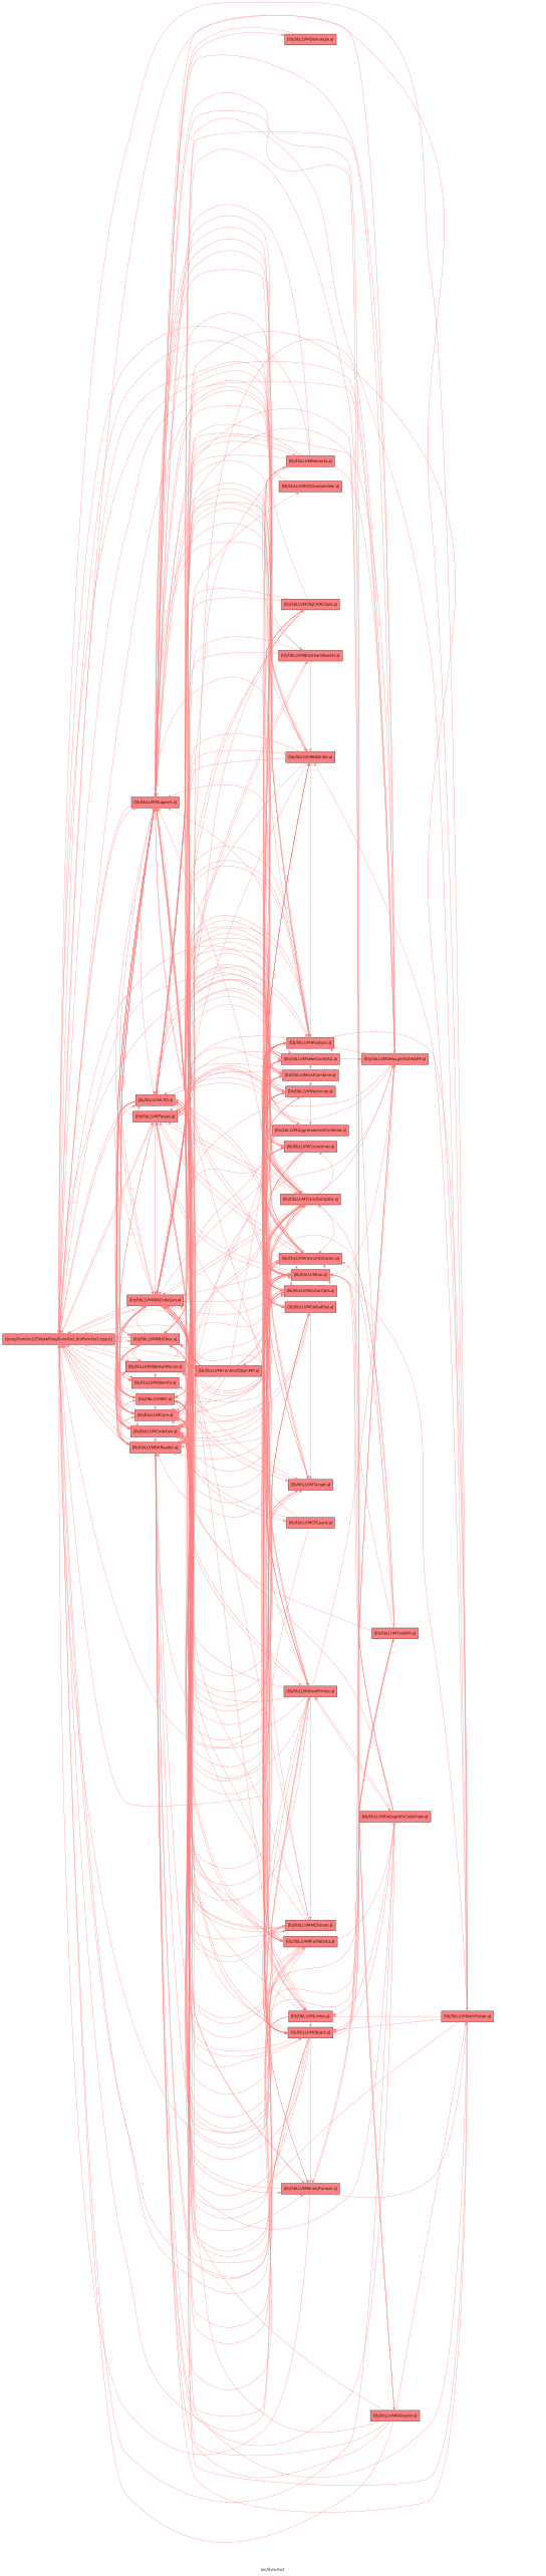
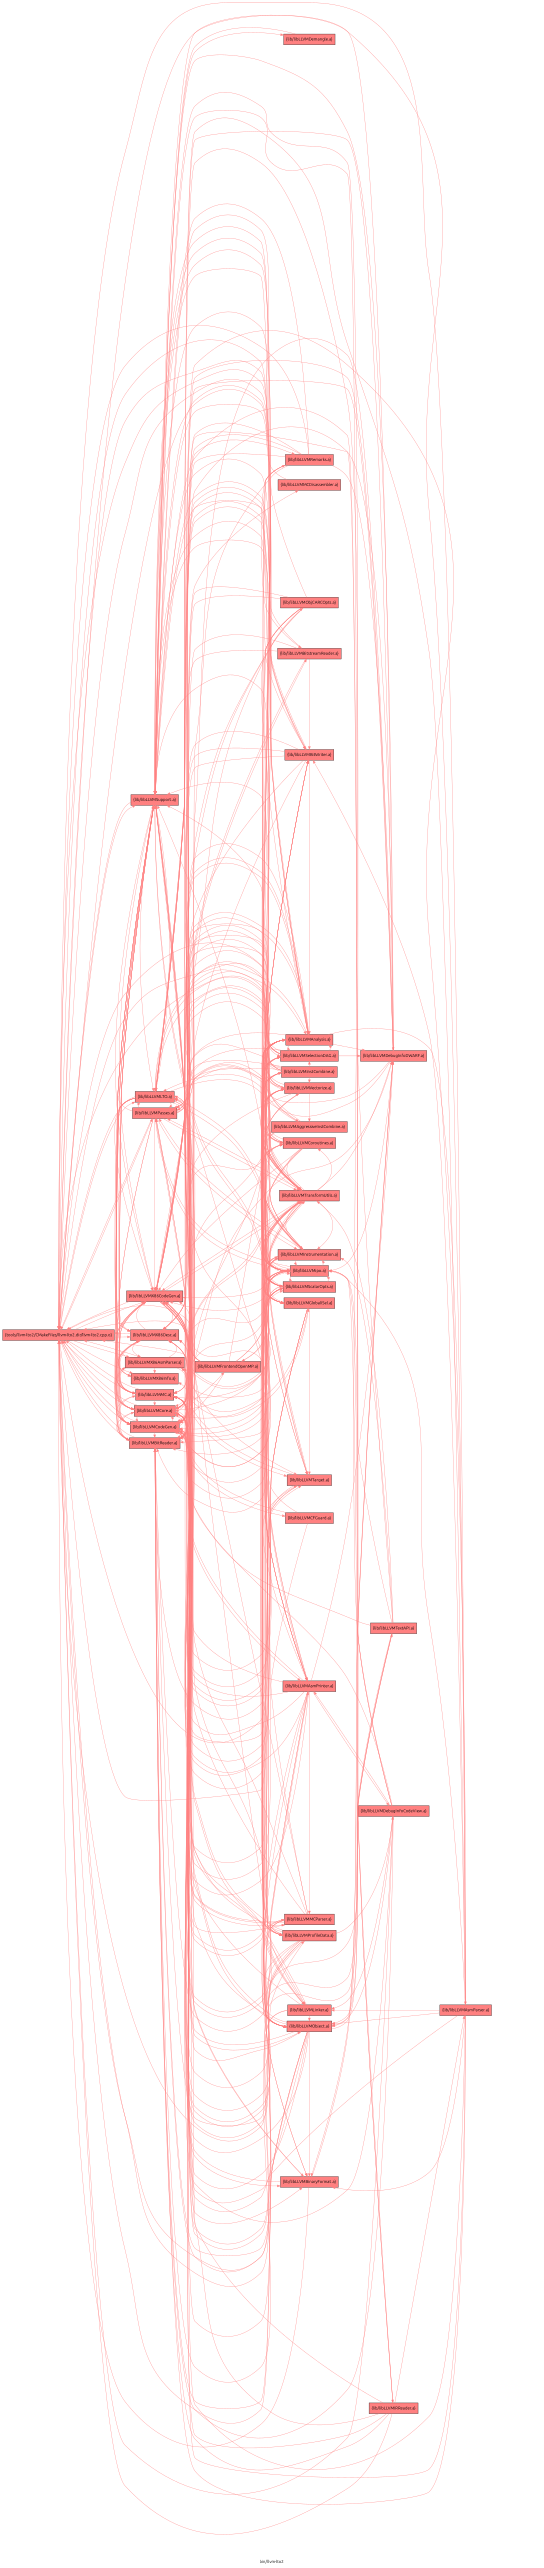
  digraph {
    fontname=Ubuntu
    label="bin/llvm-lto2"
    rankdir=LR
    node [fillcolor="1.000000 0.5 1" fontname=Ubuntu group=1 shape=box style=filled]
    edge [color="1.000000 0.5 1" fontname=Ubuntu]
    n1 [label="{tools/llvm-lto2/CMakeFiles/llvm-lto2.dir/llvm-lto2.cpp.o}"]
    n2 [label="{lib/libLLVMX86AsmParser.a}"]
    n3 [label="{lib/libLLVMX86CodeGen.a}"]
    n4 [label="{lib/libLLVMX86Desc.a}"]
    n5 [label="{lib/libLLVMX86Info.a}"]
    n6 [label="{lib/libLLVMBitReader.a}"]
    n7 [label="{lib/libLLVMCodeGen.a}"]
    n8 [label="{lib/libLLVMCore.a}"]
    n9 [label="{lib/libLLVMLTO.a}"]
    n10 [label="{lib/libLLVMMC.a}"]
    n11 [label="{lib/libLLVMPasses.a}"]
    n12 [label="{lib/libLLVMSupport.a}"]
    n13 [label="{lib/libLLVMMCParser.a}"]
    n14 [label="{lib/libLLVMAsmPrinter.a}"]
    n15 [label="{lib/libLLVMTarget.a}"]
    n16 [label="{lib/libLLVMSelectionDAG.a}"]
    n17 [label="{lib/libLLVMAnalysis.a}"]
    n18 [label="{lib/libLLVMGlobalISel.a}"]
    n19 [label="{lib/libLLVMCFGuard.a}"]
    n20 [label="{lib/libLLVMProfileData.a}"]
    n21 [label="{lib/libLLVMTransformUtils.a}"]
    n22 [label="{lib/libLLVMMCDisassembler.a}"]
    n23 [label="{lib/libLLVMBinaryFormat.a}"]
    n24 [label="{lib/libLLVMBitstreamReader.a}"]
    n25 [label="{lib/libLLVMScalarOpts.a}"]
    n26 [label="{lib/libLLVMRemarks.a}"]
    n27 [label="{lib/libLLVMLinker.a}"]
    n28 [label="{lib/libLLVMObject.a}"]
    n29 [label="{lib/libLLVMipo.a}"]
    n30 [label="{lib/libLLVMBitWriter.a}"]
    n31 [label="{lib/libLLVMCoroutines.a}"]
    n32 [label="{lib/libLLVMAggressiveInstCombine.a}"]
    n33 [label="{lib/libLLVMVectorize.a}"]
    n34 [label="{lib/libLLVMInstrumentation.a}"]
    n35 [label="{lib/libLLVMInstCombine.a}"]
    n36 [label="{lib/libLLVMObjCARCOpts.a}"]
    n37 [label="{lib/libLLVMDemangle.a}"]
    n38 [label="{lib/libLLVMDebugInfoDWARF.a}"]
    n39 [label="{lib/libLLVMDebugInfoCodeView.a}"]
    n40 [label="{lib/libLLVMAsmParser.a}"]
    n41 [label="{lib/libLLVMTextAPI.a}"]
    n42 [label="{lib/libLLVMIRReader.a}"]
    n43 [label="{lib/libLLVMFrontendOpenMP.a}"]
    subgraph sub_1 {
      rank=same
      n1
    }
    subgraph sub_2 {
      rank=same
      n2
      n3
      n4
      n5
      n6
      n7
      n8
      n9
      n10
      n11
      n12
    }
    subgraph sub_3 {
      rank=same
      n13
      n14
      n15
      n16
      n17
      n18
      n19
      n20
      n21
      n22
      n23
      n24
      n25
      n26
      n27
      n28
      n29
      n30
      n31
      n32
      n33
      n34
      n35
      n36
      n37
    }
    n1 -> n2
    n1 -> n3
    n1 -> n4
    n1 -> n5
    n1 -> n6
    n1 -> n7
    n1 -> n8
    n1 -> n9
    n1 -> n10
    n1 -> n11
    n1 -> n12
    n2 -> n1
    n2 -> n4
    n2 -> n5
    n2 -> n8
    n2 -> n10
    n2 -> n12
    n2 -> n13
    n3 -> n1
    n3 -> n4
    n3 -> n5
    n3 -> n7
    n3 -> n8
    n3 -> n10
    n3 -> n12
    n3 -> n14
    n3 -> n15
    n3 -> n16
    n3 -> n17
    n3 -> n18
    n3 -> n19
    n3 -> n20
    n3 -> n21
    n4 -> n1
    n4 -> n2
    n4 -> n3
    n4 -> n5
    n4 -> n10
    n4 -> n12
    n4 -> n22
    n4 -> n23
    n5 -> n12
    n6 -> n1
    n6 -> n3
    n6 -> n4
    n6 -> n8
    n6 -> n12
    n6 -> n24
    n7 -> n1
    n7 -> n3
    n7 -> n4
    n7 -> n6
    n7 -> n8
    n7 -> n10
    n7 -> n12
    n7 -> n14
    n7 -> n15
    n7 -> n17
    n7 -> n20
    n7 -> n21
    n7 -> n25
    n8 -> n1
    n8 -> n3
    n8 -> n4
    n8 -> n6
    n8 -> n7
    n8 -> n12
    n8 -> n23
    n8 -> n26
    n9 -> n1
    n9 -> n3
    n9 -> n4
    n9 -> n6
    n9 -> n7
    n9 -> n8
    n9 -> n10
    n9 -> n11
    n9 -> n12
    n9 -> n15
    n9 -> n17
    n9 -> n21
    n9 -> n27
    n9 -> n28
    n9 -> n29
    n9 -> n30
    n10 -> n1
    n10 -> n2
    n10 -> n3
    n10 -> n4
    n10 -> n7
    n10 -> n8
    n10 -> n12
    n10 -> n23
    n10 -> n25
    n11 -> n1
    n11 -> n3
    n11 -> n6
    n11 -> n7
    n11 -> n9
    n11 -> n12
    n11 -> n15
    n11 -> n17
    n11 -> n21
-   n11 -> n25
+   n2 -> n25
    n11 -> n29
    n11 -> n31
    n11 -> n32
    n11 -> n33
    n11 -> n34
-   n11 -> n35
    n11 -> n36
    n12 -> n1
    n12 -> n3
    n12 -> n4
    n12 -> n6
    n12 -> n7
    n12 -> n8
    n12 -> n9
    n12 -> n10
    n12 -> n14
    n12 -> n28
    n12 -> n37
    n13 -> n1
    n13 -> n2
    n13 -> n3
    n13 -> n4
    n13 -> n6
    n13 -> n7
    n13 -> n8
    n13 -> n9
    n13 -> n10
    n13 -> n12
    n13 -> n28
    n14 -> n1
    n14 -> n2
    n14 -> n3
    n14 -> n4
    n14 -> n6
    n14 -> n7
    n14 -> n8
    n14 -> n9
    n14 -> n10
    n14 -> n12
    n14 -> n13
    n14 -> n15
    n14 -> n17
    n14 -> n23
    n14 -> n26
    n14 -> n28
    n14 -> n38
    n14 -> n39
    n15 -> n3
    n15 -> n7
    n15 -> n8
    n15 -> n9
    n15 -> n10
    n15 -> n12
    n15 -> n17
    n16 -> n1
    n16 -> n3
    n16 -> n6
    n16 -> n7
    n16 -> n8
    n16 -> n10
    n16 -> n12
    n16 -> n15
    n16 -> n17
    n16 -> n18
    n16 -> n21
    n16 -> n38
    n17 -> n1
    n17 -> n3
    n17 -> n6
    n17 -> n7
    n17 -> n8
    n17 -> n9
    n17 -> n11
    n17 -> n12
    n17 -> n16
    n17 -> n18
    n17 -> n20
    n17 -> n21
    n17 -> n23
    n17 -> n25
    n17 -> n28
    n17 -> n29
    n17 -> n31
    n17 -> n33
    n17 -> n34
-   n17 -> n35
    n17 -> n38
    n17 -> n40
    n18 -> n1
    n18 -> n3
    n18 -> n7
    n18 -> n8
    n18 -> n10
    n18 -> n12
    n18 -> n15
    n18 -> n16
    n18 -> n17
    n18 -> n21
    n19 -> n3
    n19 -> n8
    n19 -> n12
    n20 -> n1
    n20 -> n3
    n20 -> n4
    n20 -> n6
    n20 -> n7
    n20 -> n8
    n20 -> n9
    n20 -> n10
    n20 -> n12
    n20 -> n17
    n20 -> n28
    n20 -> n29
    n20 -> n34
    n20 -> n39
    n21 -> n1
    n21 -> n3
    n21 -> n6
    n21 -> n7
    n21 -> n8
    n21 -> n9
    n21 -> n11
    n21 -> n12
    n21 -> n14
    n21 -> n16
    n21 -> n17
    n21 -> n18
    n21 -> n25
    n21 -> n27
    n21 -> n28
    n21 -> n29
    n21 -> n30
    n21 -> n31
    n21 -> n33
    n21 -> n34
    n21 -> n35
    n21 -> n38
    n22 -> n12
    n23 -> n1
    n23 -> n8
    n23 -> n12
    n23 -> n38
    n24 -> n4
    n24 -> n6
    n24 -> n8
    n24 -> n12
    n24 -> n30
    n25 -> n1
    n25 -> n3
    n25 -> n6
    n25 -> n7
    n25 -> n8
    n25 -> n11
    n25 -> n12
    n25 -> n16
    n25 -> n17
    n25 -> n21
    n25 -> n29
    n25 -> n30
    n25 -> n31
    n26 -> n1
    n26 -> n4
    n26 -> n6
    n26 -> n7
    n26 -> n8
    n26 -> n12
    n26 -> n24
    n26 -> n28
    n26 -> n30
    n26 -> n38
    n27 -> n3
    n27 -> n6
-   n27 -> n7
    n27 -> n8
    n27 -> n9
    n27 -> n12
    n27 -> n21
    n27 -> n28
    n28 -> n1
    n28 -> n2
    n28 -> n3
    n28 -> n4
    n28 -> n6
    n28 -> n7
    n28 -> n8
    n28 -> n9
    n28 -> n10
    n28 -> n12
    n28 -> n13
    n28 -> n23
    n28 -> n41
    n29 -> n1
    n29 -> n3
    n29 -> n5
    n29 -> n6
    n29 -> n7
    n29 -> n8
    n29 -> n9
    n29 -> n11
    n29 -> n12
    n29 -> n14
    n29 -> n16
    n29 -> n17
    n29 -> n18
    n29 -> n20
    n29 -> n21
    n29 -> n25
    n29 -> n27
    n29 -> n28
    n29 -> n30
    n29 -> n31
    n29 -> n33
    n29 -> n34
    n29 -> n35
    n29 -> n38
    n29 -> n42
    n29 -> n43
    n30 -> n1
    n30 -> n3
    n30 -> n6
    n30 -> n7
    n30 -> n8
    n30 -> n9
    n30 -> n10
    n30 -> n12
    n30 -> n17
    n30 -> n28
    n31 -> n1
    n31 -> n3
    n31 -> n6
    n31 -> n7
    n31 -> n8
    n31 -> n11
    n31 -> n12
    n31 -> n17
    n31 -> n21
    n31 -> n25
    n31 -> n29
    n32 -> n3
    n32 -> n7
    n32 -> n8
    n32 -> n12
    n32 -> n17
    n32 -> n21
    n33 -> n1
    n33 -> n3
    n33 -> n6
    n33 -> n7
    n33 -> n8
    n33 -> n11
    n33 -> n12
    n33 -> n17
    n33 -> n18
    n33 -> n21
    n33 -> n25
    n33 -> n29
    n33 -> n31
    n33 -> n32
    n34 -> n1
    n34 -> n3
    n34 -> n6
    n34 -> n7
    n34 -> n8
    n34 -> n9
    n34 -> n10
    n34 -> n11
    n34 -> n12
    n34 -> n17
    n34 -> n20
    n34 -> n21
    n34 -> n25
    n34 -> n28
    n34 -> n29
    n34 -> n31
    n34 -> n33
    n35 -> n1
    n35 -> n3
    n35 -> n6
    n35 -> n7
    n35 -> n8
    n35 -> n12
    n35 -> n16
    n35 -> n17
    n35 -> n18
    n35 -> n21
    n35 -> n25
    n35 -> n29
    n35 -> n30
    n35 -> n31
    n35 -> n33
    n35 -> n34
    n36 -> n3
    n36 -> n6
    n36 -> n7
    n36 -> n8
    n36 -> n12
    n36 -> n17
    n36 -> n21
    n36 -> n25
    n36 -> n34
    n37 -> n12
    n38 -> n1
    n38 -> n3
    n38 -> n4
    n38 -> n6
    n38 -> n7
    n38 -> n8
    n38 -> n9
    n38 -> n10
    n38 -> n11
    n38 -> n12
    n38 -> n23
    n38 -> n28
    n39 -> n1
    n39 -> n3
    n39 -> n6
    n39 -> n8
    n39 -> n9
    n39 -> n12
    n39 -> n14
    n39 -> n27
    n39 -> n28
    n39 -> n29
    n40 -> n1
    n40 -> n3
    n40 -> n6
    n40 -> n7
    n40 -> n8
    n40 -> n9
    n40 -> n10
    n40 -> n12
    n40 -> n23
    n40 -> n27
    n40 -> n28
    n40 -> n29
    n40 -> n30
    n41 -> n1
-   n41 -> n3
    n41 -> n4
    n41 -> n6
    n41 -> n7
    n41 -> n12
    n41 -> n21
    n41 -> n28
    n41 -> n29
    n41 -> n34
    n42 -> n1
    n42 -> n6
    n42 -> n7
    n42 -> n8
    n42 -> n9
    n42 -> n10
    n42 -> n12
    n42 -> n40
    n43 -> n1
    n43 -> n3
    n43 -> n7
-   n43 -> n8
+   n8 -> n43
    n43 -> n11
    n43 -> n12
    n43 -> n21
    n43 -> n25
    n43 -> n33
    n43 -> n34
  }
